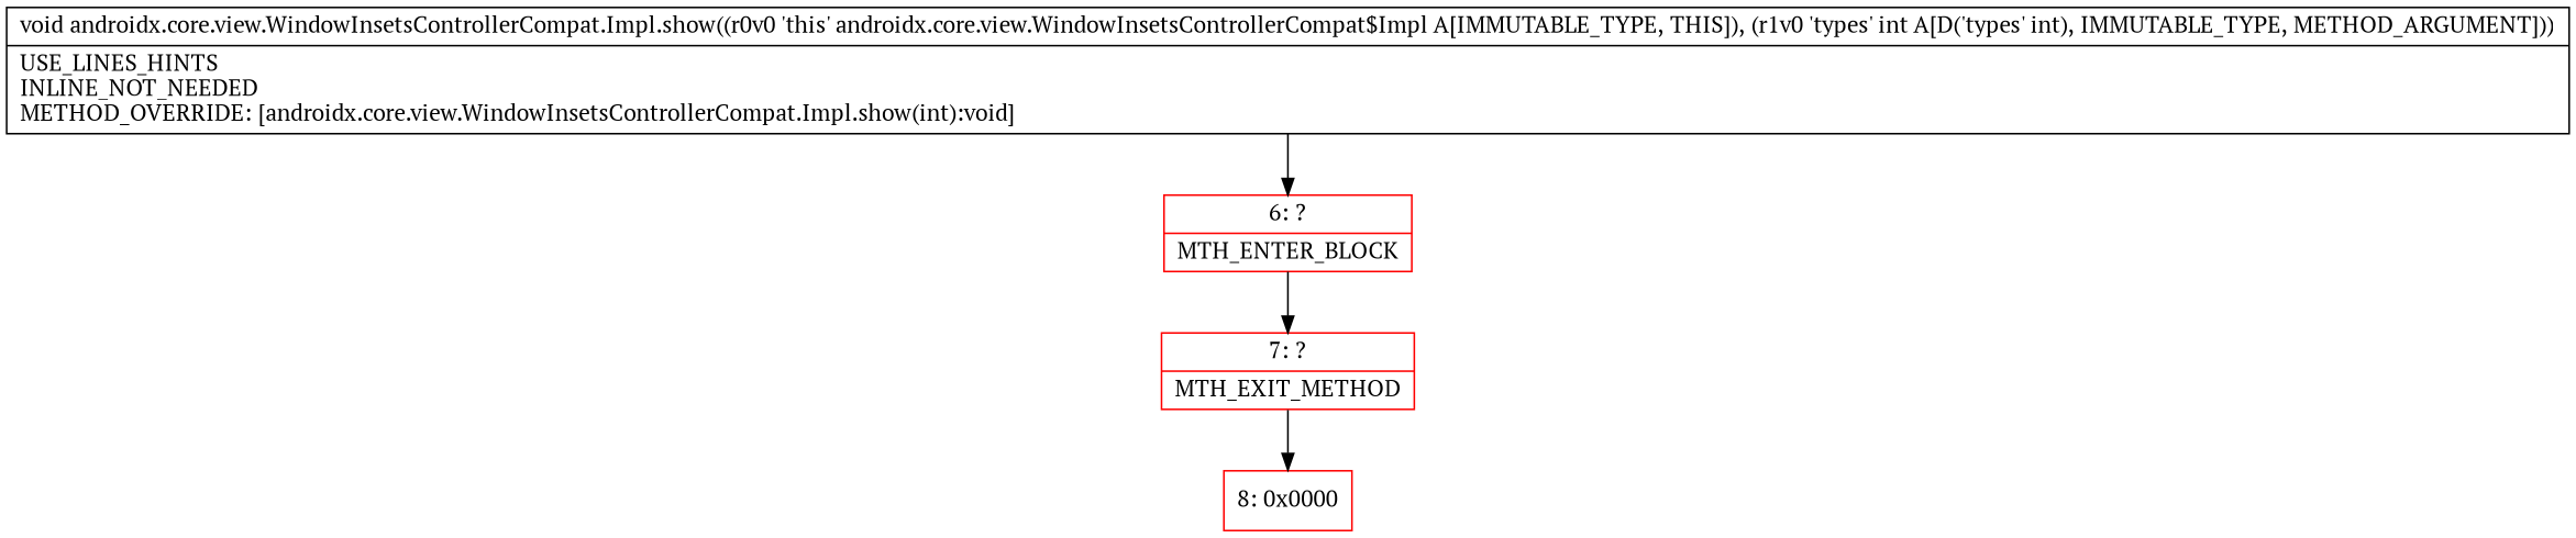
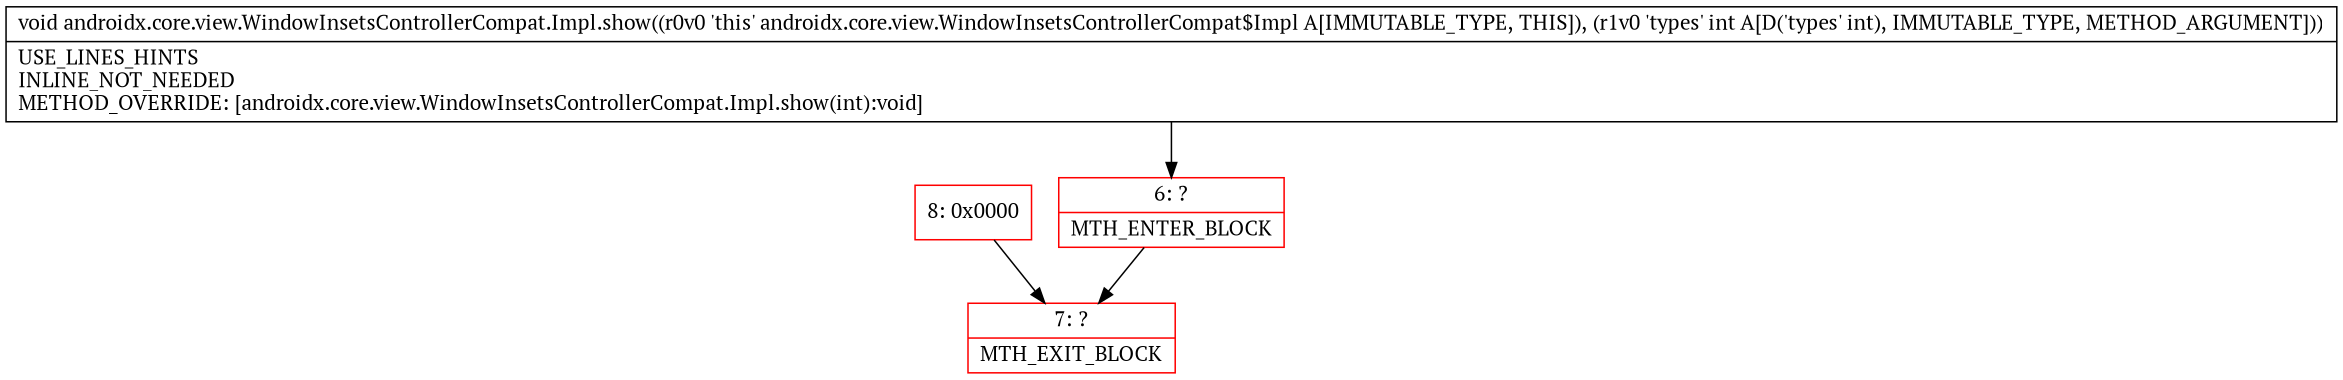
  digraph {
    fontname="PT Serif"
    node [color=red fontname="PT Serif" shape=record]
    edge [fontname="PT Serif"]
    n1 [label="{6\:\ ?|MTH_ENTER_BLOCK\l}"]
-   n2 [label="{7\:\ ?|MTH_EXIT_METHOD\l}"]
+   n2 [label="{7\:\ ?|MTH_EXIT_BLOCK\l}"]
    n3 [label="{8\:\ 0x0000}"]
    n4 [label="{void androidx.core.view.WindowInsetsControllerCompat.Impl.show((r0v0 'this' androidx.core.view.WindowInsetsControllerCompat$Impl A[IMMUTABLE_TYPE, THIS]), (r1v0 'types' int A[D('types' int), IMMUTABLE_TYPE, METHOD_ARGUMENT]))  | USE_LINES_HINTS\lINLINE_NOT_NEEDED\lMETHOD_OVERRIDE: [androidx.core.view.WindowInsetsControllerCompat.Impl.show(int):void]\l}" color=""]
    subgraph cluster_1 {
      label="R(0)"
    }
    n1 -> n2
-   n2 -> n3
+   n3 -> n2
    n4 -> n1
  }
